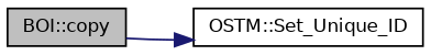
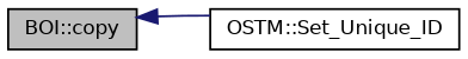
  digraph {
    rankdir=LR
    node [color=black fontname=Helvetica fontsize=10 shape=record style=filled]
    n1 [fillcolor=grey75 fontcolor=black height=0.2 label="BOI::copy" width=0.4]
    n2 [fillcolor=white height=0.2 label="OSTM::Set_Unique_ID" width=0.4]
-   n1 -> n2 [color=midnightblue fontname=Helvetica fontsize=10 labelfontname=Helvetica labelfontsize=10 style=solid]
+   n2 -> n1 [color=midnightblue fontname=Helvetica fontsize=10 labelfontname=Helvetica labelfontsize=10 style=solid]
  }
